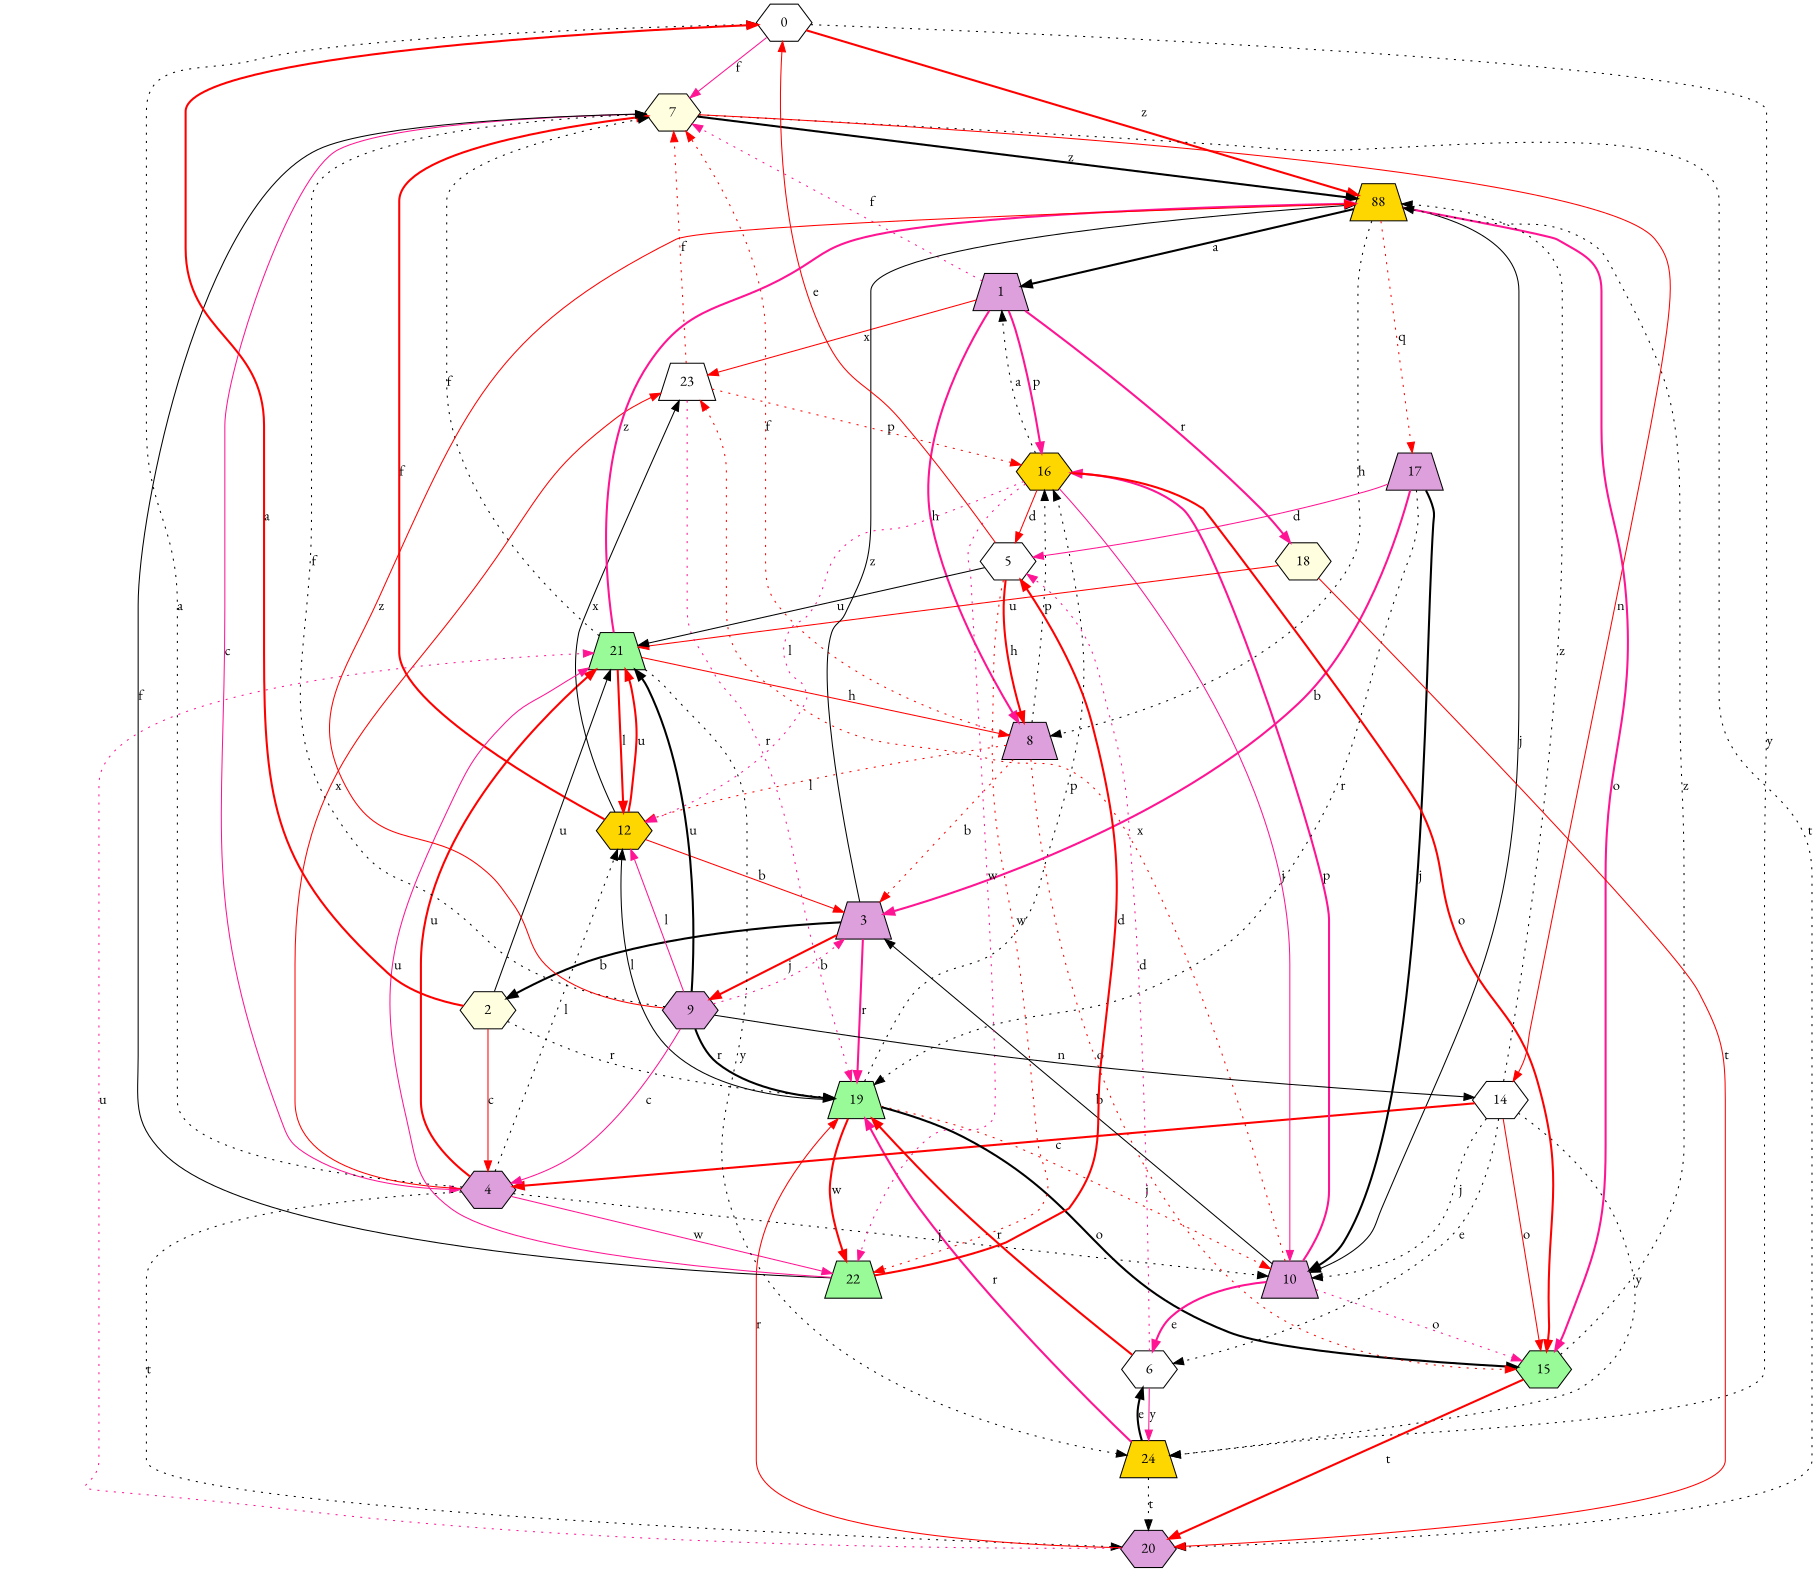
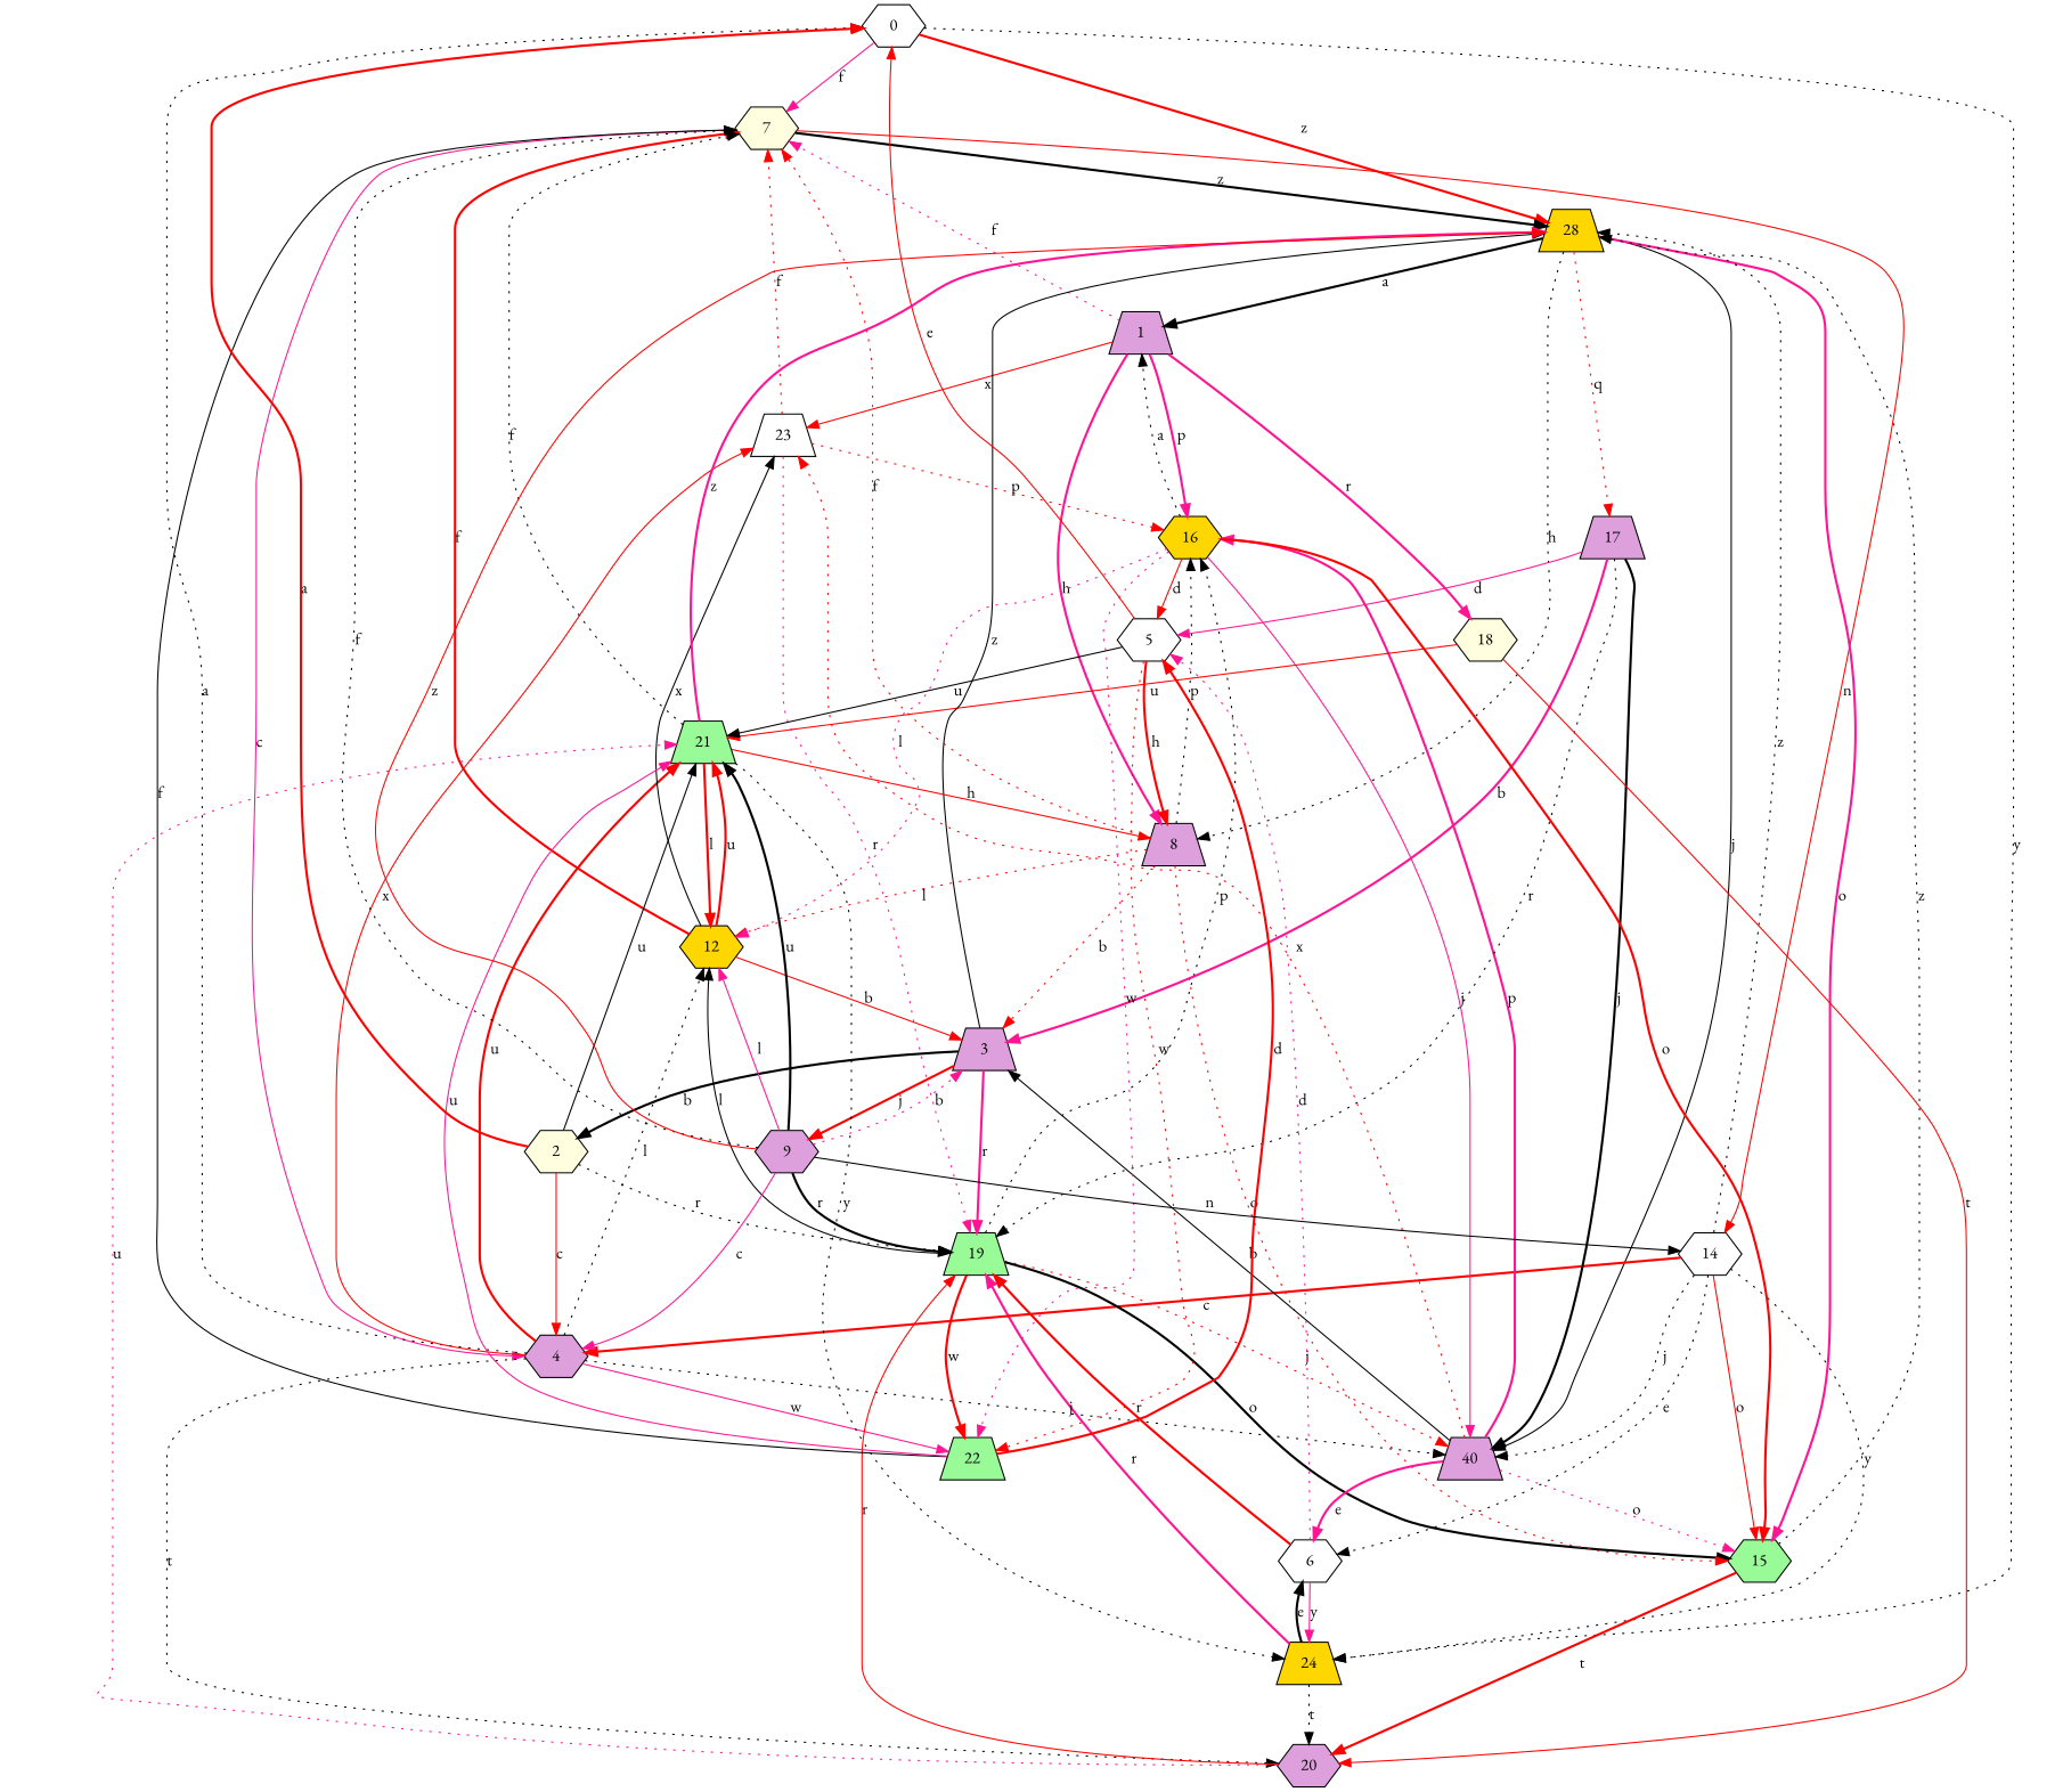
  strict digraph {
    fontname="EB Garamond"
    node [fillcolor=plum fontname="EB Garamond" shape=hexagon style=filled]
    edge [color=black fontname="EB Garamond" style=dotted]
    0 [fillcolor=white]
    7 [fillcolor=lightyellow]
    24 [fillcolor=gold shape=trapezium]
-   28 [fillcolor=gold shape=trapezium label=88]
+   28 [fillcolor=gold shape=trapezium]
    4
    20
    14 [fillcolor=white]
    19 [fillcolor=palegreen shape=trapezium]
    6 [fillcolor=white]
    1 [shape=trapezium]
    8 [shape=trapezium]
-   10 [shape=trapezium]
+   10 [shape=trapezium label=40]
    15 [fillcolor=palegreen]
    17 [shape=trapezium]
    16 [fillcolor=gold]
    18 [fillcolor=lightyellow]
    23 [fillcolor=white shape=trapezium]
    3 [shape=trapezium]
    12 [fillcolor=gold]
    22 [fillcolor=palegreen shape=trapezium]
    5 [fillcolor=white]
    21 [fillcolor=palegreen shape=trapezium]
    2 [fillcolor=lightyellow]
    9
    0 -> 7 [color=deeppink label=f style=solid]
    0 -> 24 [label=y]
    0 -> 28 [color=red label=z style=bold]
    7 -> 28 [label=z style=bold]
    7 -> 4 [color=deeppink label=c style=solid]
-   7 -> 20 [label=t]
    7 -> 14 [color=red label=n style=solid]
    24 -> 20 [label=t]
    24 -> 19 [color=deeppink label=r style=bold]
    24 -> 6 [label=e style=bold]
    28 -> 1 [label=a style=bold]
    28 -> 8 [label=h]
    28 -> 10 [label=j style=solid]
    28 -> 15 [color=deeppink label=o style=bold]
    28 -> 17 [color=red label=q]
    4 -> 0 [label=a]
    4 -> 20 [label=t]
    4 -> 10 [label=j]
    4 -> 23 [color=red label=x style=solid]
    4 -> 12 [label=l]
    4 -> 22 [color=deeppink label=w style=solid]
    4 -> 21 [color=red label=u style=bold]
    20 -> 19 [color=red label=r style=solid]
    20 -> 21 [color=deeppink label=u]
    14 -> 24 [label=y]
    14 -> 28 [label=z]
    14 -> 4 [color=red label=c style=bold]
    14 -> 6 [label=e]
    14 -> 10 [label=j]
    14 -> 15 [color=red label=o style=solid]
    19 -> 10 [color=red label=j]
    19 -> 15 [label=o style=bold]
    19 -> 16 [label=p]
    19 -> 12 [label=l style=solid]
    19 -> 22 [color=red label=w style=bold]
    6 -> 24 [color=deeppink label=y style=solid]
    6 -> 19 [color=red label=r style=bold]
    6 -> 5 [color=deeppink label=d]
    1 -> 7 [color=deeppink label=f]
    1 -> 8 [color=deeppink label=h style=bold]
    1 -> 16 [color=deeppink label=p style=bold]
    1 -> 18 [color=deeppink label=r style=bold]
    1 -> 23 [color=red label=x style=solid]
    8 -> 7 [color=red label=f]
    8 -> 15 [color=red label=o]
    8 -> 16 [label=p]
    8 -> 3 [color=red label=b]
    8 -> 12 [color=red label=l]
    10 -> 6 [color=deeppink label=e style=bold]
    10 -> 15 [color=deeppink label=o]
    10 -> 16 [color=deeppink label=p style=bold]
    10 -> 23 [color=red label=x]
    10 -> 3 [label=b style=solid]
    15 -> 28 [label=z]
    15 -> 20 [color=red label=t style=bold]
    17 -> 19 [label=r]
    17 -> 10 [label=j style=bold]
    17 -> 3 [color=deeppink label=b style=bold]
    17 -> 5 [color=deeppink label=d style=solid]
    16 -> 1 [label=a]
    16 -> 10 [color=deeppink label=j style=solid]
    16 -> 15 [color=red label=o style=bold]
    16 -> 12 [color=deeppink label=l]
    16 -> 22 [color=deeppink label=w]
    16 -> 5 [color=red label=d style=solid]
    18 -> 20 [color=red label=t style=solid]
    18 -> 21 [color=red label=u style=solid]
    23 -> 7 [color=red label=f]
    23 -> 19 [color=deeppink label=r]
    23 -> 16 [color=red label=p]
    3 -> 28 [label=z style=solid]
    3 -> 19 [color=deeppink label=r style=bold]
    3 -> 2 [label=b style=bold]
    3 -> 9 [color=red label=j style=bold]
    12 -> 7 [color=red label=f style=bold]
    12 -> 23 [label=x style=solid]
    12 -> 3 [color=red label=b style=solid]
    12 -> 21 [color=red label=u style=bold]
    22 -> 7 [label=f style=solid]
    22 -> 5 [color=red label=d style=bold]
    22 -> 21 [color=deeppink label=u style=solid]
    5 -> 0 [color=red label=e style=solid]
    5 -> 8 [color=red label=h style=bold]
    5 -> 22 [color=red label=w]
    5 -> 21 [label=u style=solid]
    21 -> 7 [label=f]
    21 -> 24 [label=y]
    21 -> 28 [color=deeppink label=z style=bold]
    21 -> 8 [color=red label=h style=solid]
    21 -> 12 [color=red label=l style=bold]
    2 -> 0 [color=red label=a style=bold]
    2 -> 4 [color=red label=c style=solid]
    2 -> 19 [label=r]
    2 -> 21 [label=u style=solid]
    9 -> 7 [label=f]
    9 -> 28 [color=red label=z style=solid]
    9 -> 4 [color=deeppink label=c style=solid]
    9 -> 14 [label=n style=solid]
    9 -> 19 [label=r style=bold]
    9 -> 3 [color=deeppink label=b]
    9 -> 12 [color=deeppink label=l style=solid]
    9 -> 21 [label=u style=bold]
  }
